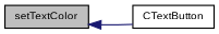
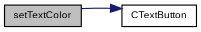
  digraph {
    rankdir=LR
    node [color=black fontname=Arial fontsize=9 shape=record]
    n1 [fillcolor=grey75 fontcolor=black height=0.2 label=setTextColor style=filled width=0.4]
    n2 [height=0.2 label=CTextButton width=0.4]
-   n1 -> n2 [color=midnightblue dir=back fontname=Arial fontsize=9 labelfontname=Arial labelfontsize=9 style=solid]
+   n2 -> n1 [color=midnightblue dir=back fontname=Arial fontsize=9 labelfontname=Arial labelfontsize=9 style=solid]
  }
